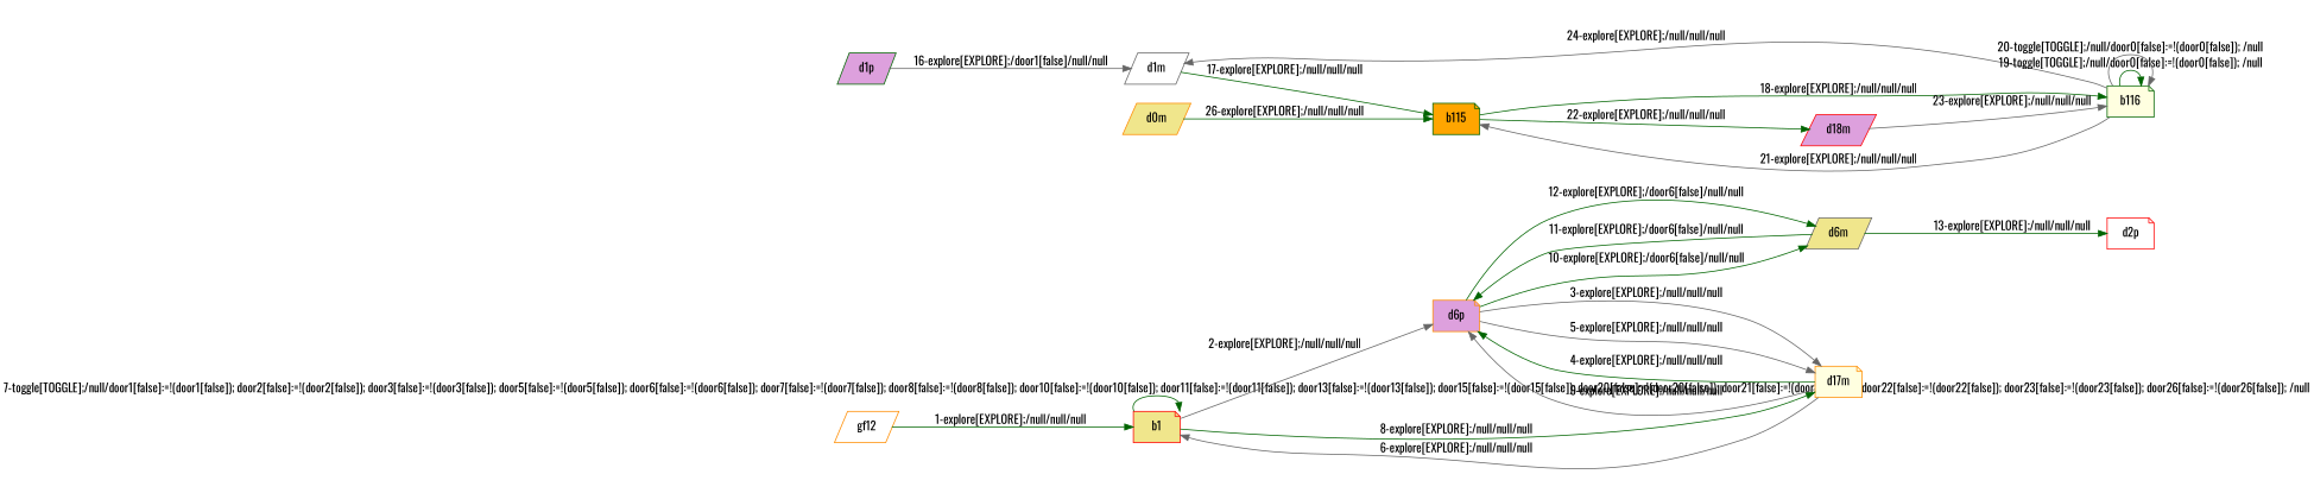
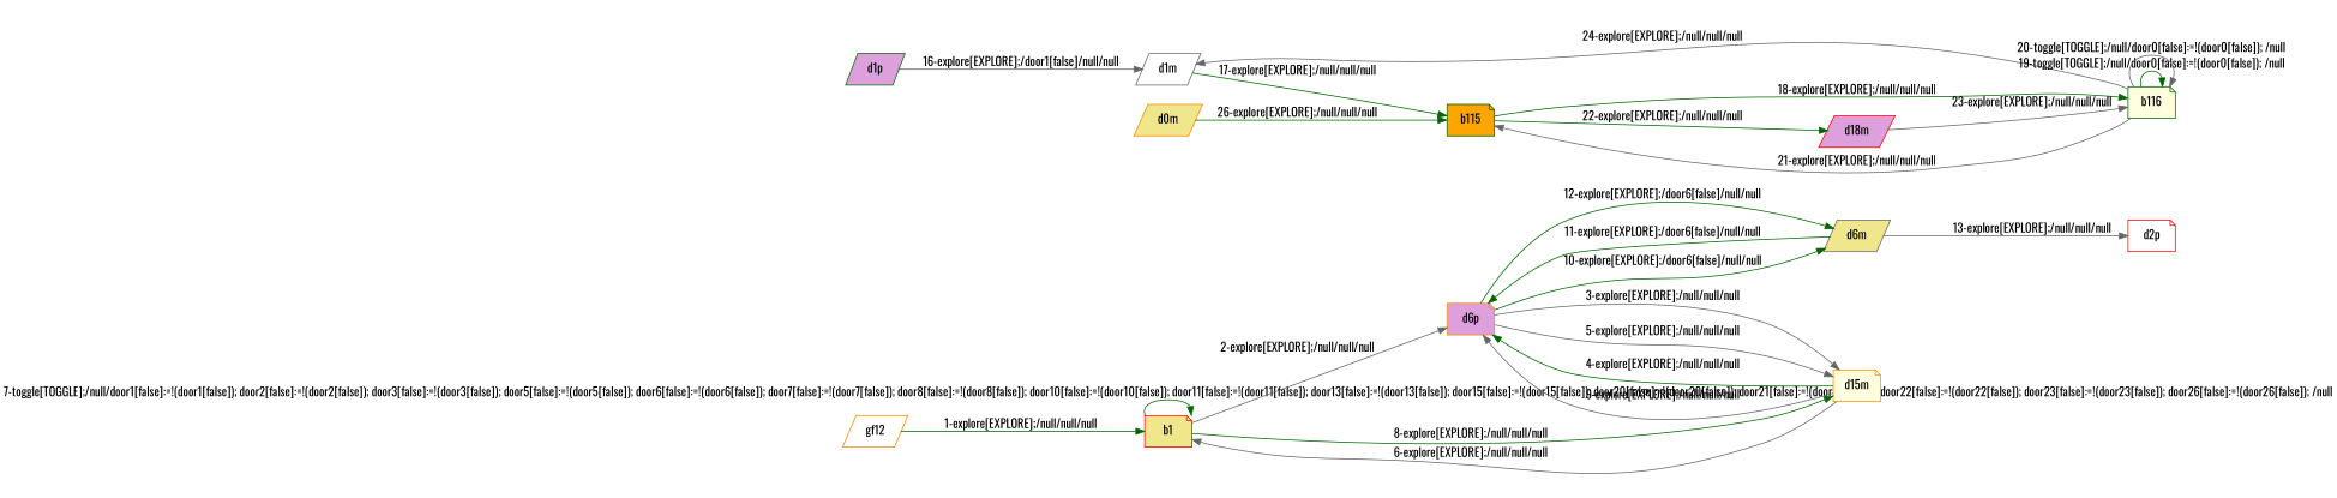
  digraph {
    fontname=Oswald
    rankdir=LR
    node [color=darkorange fillcolor=khaki fontname=Oswald shape=note style=filled]
    edge [color=darkgreen fontname=Oswald]
    b1 [color=red]
    gf12 [fillcolor=white shape=parallelogram]
    d6p [fillcolor=plum]
-   d15m [fillcolor=lightyellow label=d17m]
+   d15m [fillcolor=lightyellow]
    d6m [color=gray40 shape=parallelogram]
    d2p [color=red fillcolor=white]
    d1p [color=darkgreen fillcolor=plum shape=parallelogram]
    d1m [color=gray40 fillcolor=white shape=parallelogram]
    b115 [color=darkgreen fillcolor=orange]
    b116 [color=darkgreen fillcolor=lightyellow]
    d18m [color=red fillcolor=plum shape=parallelogram]
    d0m [shape=parallelogram]
    b1 -> b1 [label="7-toggle[TOGGLE];/null/door1[false]:=!(door1[false]); door2[false]:=!(door2[false]); door3[false]:=!(door3[false]); door5[false]:=!(door5[false]); door6[false]:=!(door6[false]); door7[false]:=!(door7[false]); door8[false]:=!(door8[false]); door10[false]:=!(door10[false]); door11[false]:=!(door11[false]); door13[false]:=!(door13[false]); door15[false]:=!(door15[false]); door20[false]:=!(door20[false]); door21[false]:=!(door21[false]); door22[false]:=!(door22[false]); door23[false]:=!(door23[false]); door26[false]:=!(door26[false]); /null"]
    b1 -> d6p [color=gray40 label="2-explore[EXPLORE];/null/null/null"]
    b1 -> d15m [label="8-explore[EXPLORE];/null/null/null"]
    gf12 -> b1 [label="1-explore[EXPLORE];/null/null/null"]
    d6p -> d15m [color=gray40 label="3-explore[EXPLORE];/null/null/null"]
    d6p -> d15m [color=gray40 label="5-explore[EXPLORE];/null/null/null"]
    d6p -> d6m [label="10-explore[EXPLORE];/door6[false]/null/null"]
    d6p -> d6m [label="12-explore[EXPLORE];/door6[false]/null/null"]
    d15m -> b1 [color=gray40 label="6-explore[EXPLORE];/null/null/null"]
    d15m -> d6p [label="4-explore[EXPLORE];/null/null/null"]
    d15m -> d6p [color=gray40 label="9-explore[EXPLORE];/null/null/null"]
    d6m -> d6p [label="11-explore[EXPLORE];/door6[false]/null/null"]
-   d6m -> d2p [label="13-explore[EXPLORE];/null/null/null"]
+   d6m -> d2p [color=gray40 label="13-explore[EXPLORE];/null/null/null"]
    d1p -> d1m [color=gray40 label="16-explore[EXPLORE];/door1[false]/null/null"]
    d1m -> b115 [label="17-explore[EXPLORE];/null/null/null"]
    b115 -> b116 [label="18-explore[EXPLORE];/null/null/null"]
    b115 -> d18m [label="22-explore[EXPLORE];/null/null/null"]
    b116 -> d1m [color=gray40 label="24-explore[EXPLORE];/null/null/null"]
    b116 -> b115 [color=gray40 label="21-explore[EXPLORE];/null/null/null"]
    b116 -> b116 [label="19-toggle[TOGGLE];/null/door0[false]:=!(door0[false]); /null"]
    b116 -> b116 [color=gray40 label="20-toggle[TOGGLE];/null/door0[false]:=!(door0[false]); /null"]
    d18m -> b116 [color=gray40 label="23-explore[EXPLORE];/null/null/null"]
    d0m -> b115 [label="26-explore[EXPLORE];/null/null/null"]
  }
